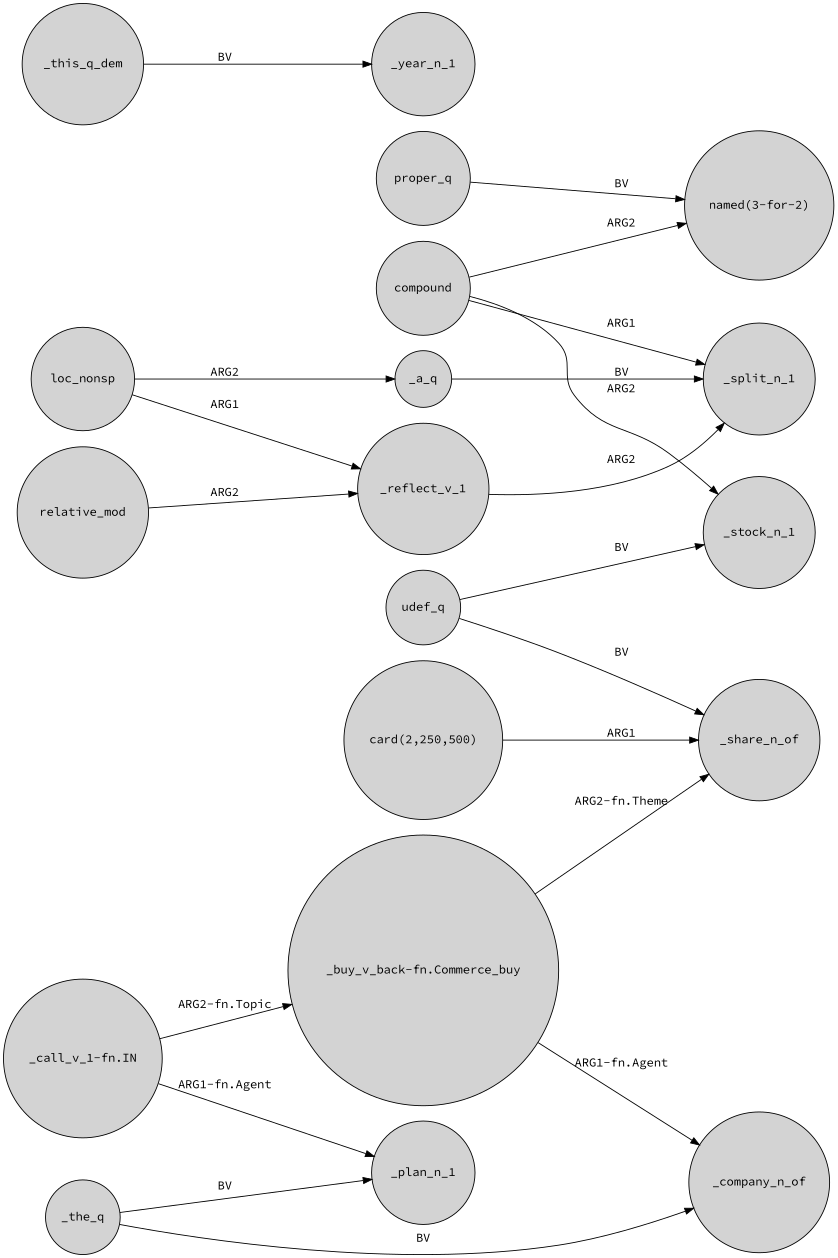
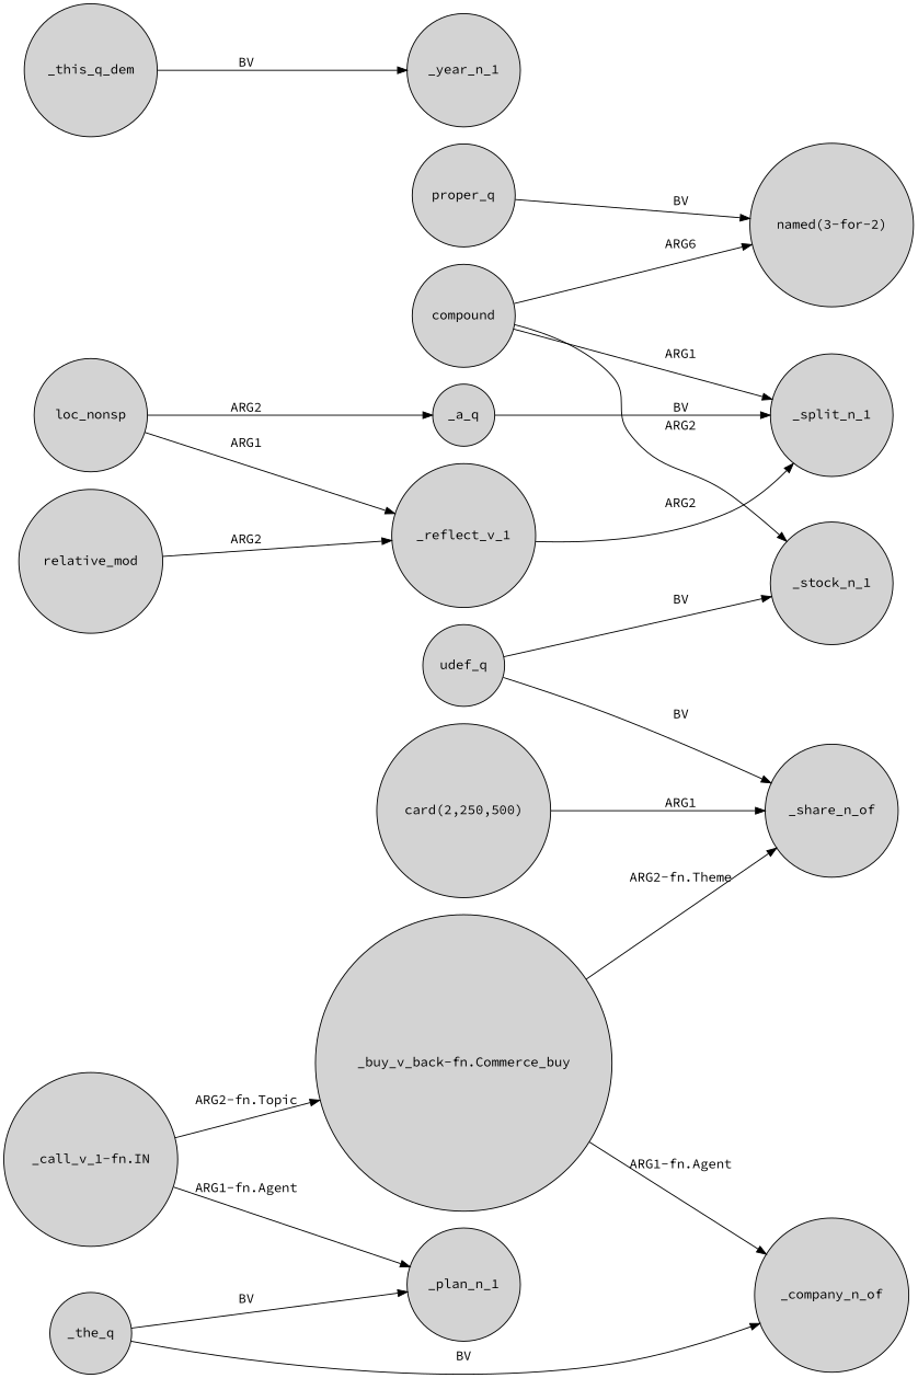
  digraph {
    fontname="Source Code Pro"
    rankdir=LR
    node [fontname="Source Code Pro" shape=circle style=filled]
    edge [fontname="Source Code Pro"]
    compound
    "named(3-for-2)"
    _split_n_1
    _stock_n_1
    loc_nonsp
    _reflect_v_1
    _a_q
    _the_q
    _plan_n_1
    _company_n_of
    "_buy_v_back-fn.Commerce_buy"
    _share_n_of
    proper_q
    "_call_v_1-fn.IN"
    udef_q
    n16 [label="card(2,250,500)"]
    relative_mod
    _this_q_dem
    _year_n_1
-   compound -> "named(3-for-2)" [label=ARG2]
+   compound -> "named(3-for-2)" [label=ARG6]
    compound -> _split_n_1 [label=ARG1]
    compound -> _stock_n_1 [label=ARG2]
    loc_nonsp -> _reflect_v_1 [label=ARG1]
    loc_nonsp -> _a_q [label=ARG2]
    _reflect_v_1 -> _split_n_1 [label=ARG2]
    _a_q -> _split_n_1 [label=BV]
    _the_q -> _plan_n_1 [label=BV]
    _the_q -> _company_n_of [label=BV]
    "_buy_v_back-fn.Commerce_buy" -> _company_n_of [label="ARG1-fn.Agent"]
    "_buy_v_back-fn.Commerce_buy" -> _share_n_of [label="ARG2-fn.Theme"]
    proper_q -> "named(3-for-2)" [label=BV]
    "_call_v_1-fn.IN" -> _plan_n_1 [label="ARG1-fn.Agent"]
    "_call_v_1-fn.IN" -> "_buy_v_back-fn.Commerce_buy" [label="ARG2-fn.Topic"]
    udef_q -> _stock_n_1 [label=BV]
    udef_q -> _share_n_of [label=BV]
    n16 -> _share_n_of [label=ARG1]
    relative_mod -> _reflect_v_1 [label=ARG2]
    _this_q_dem -> _year_n_1 [label=BV]
  }
